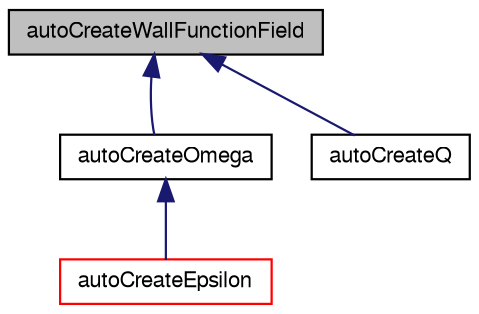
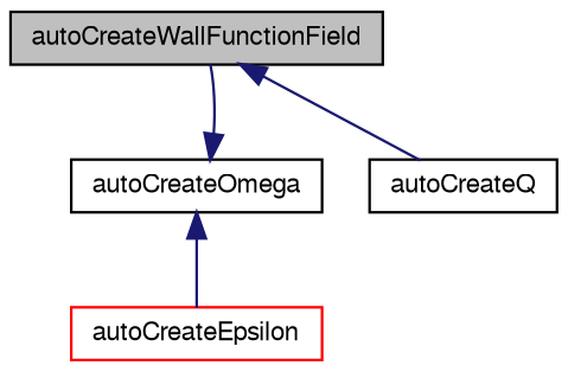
  digraph {
    rankdir=TB
    node [color=black fontname=FreeSans fontsize=10 shape=record]
    edge [color=midnightblue dir=back fontname=FreeSans fontsize=10 labelfontname=FreeSans labelfontsize=10 style=solid]
    n1 [fillcolor=grey75 fontcolor=black height=0.2 label=autoCreateWallFunctionField style=filled width=0.4]
    n2 [height=0.2 label=autoCreateOmega width=0.4]
    n3 [height=0.2 label=autoCreateQ width=0.4]
    n4 [color=red height=0.2 label=autoCreateEpsilon width=0.4]
-   n1 -> n2
+   n2 -> n1
    n1 -> n3
    n2 -> n4
  }
